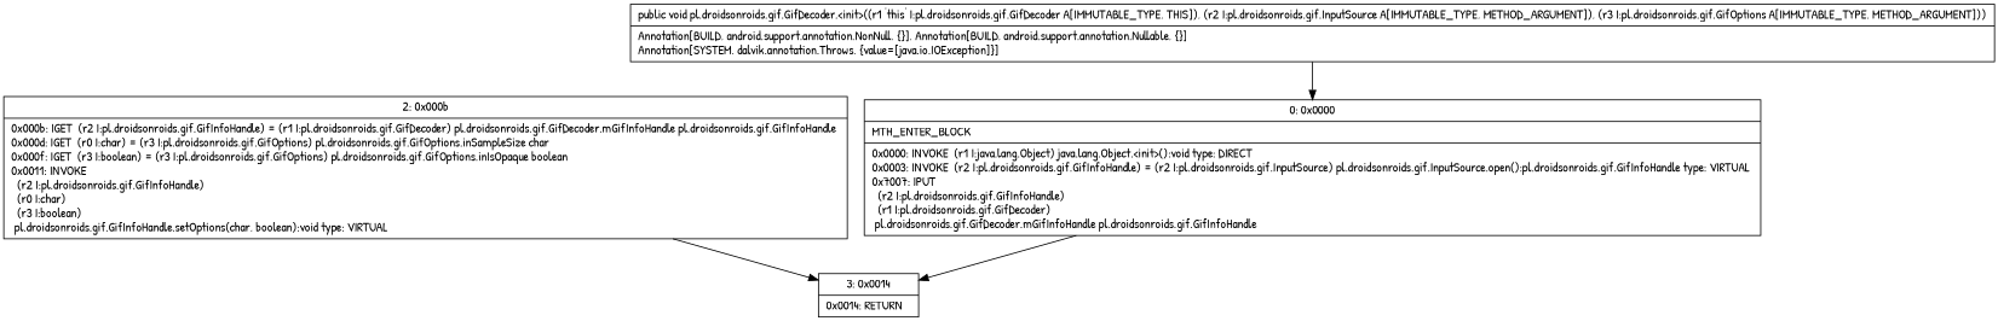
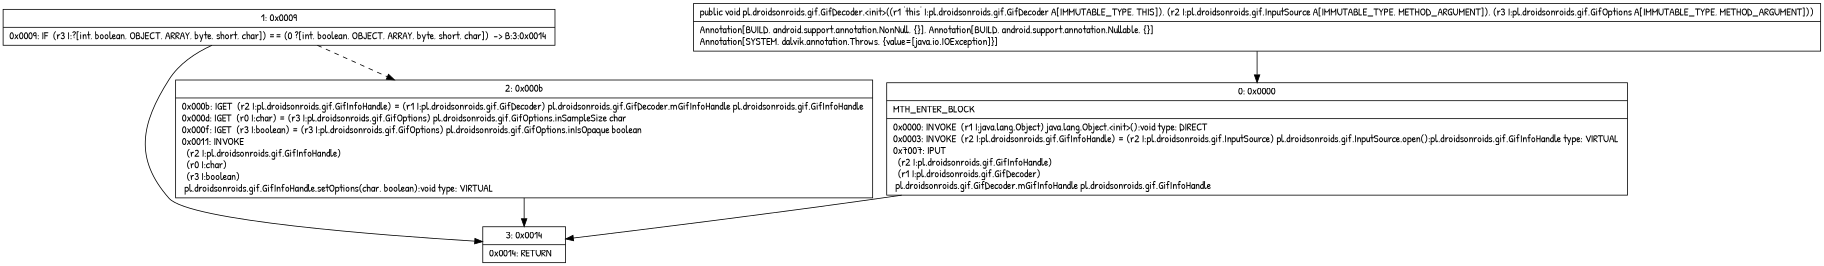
  digraph {
    fontname="Patrick Hand"
    node [fontname="Patrick Hand" shape=record]
    edge [fontname="Patrick Hand"]
    n1 [label="{0\:\ 0x0000|MTH_ENTER_BLOCK\l|0x0000: INVOKE  (r1 I:java.lang.Object) java.lang.Object.\<init\>():void type: DIRECT \l0x0003: INVOKE  (r2 I:pl.droidsonroids.gif.GifInfoHandle) = (r2 I:pl.droidsonroids.gif.InputSource) pl.droidsonroids.gif.InputSource.open():pl.droidsonroids.gif.GifInfoHandle type: VIRTUAL \l0x7007: IPUT  \l  (r2 I:pl.droidsonroids.gif.GifInfoHandle)\l  (r1 I:pl.droidsonroids.gif.GifDecoder)\l pl.droidsonroids.gif.GifDecoder.mGifInfoHandle pl.droidsonroids.gif.GifInfoHandle \l}"]
    n2 [label="{3\:\ 0x0014|0x0014: RETURN   \l}"]
+   n3 [label="{1\:\ 0x0009|0x0009: IF  (r3 I:?[int, boolean, OBJECT, ARRAY, byte, short, char]) == (0 ?[int, boolean, OBJECT, ARRAY, byte, short, char])  \-\> B:3:0x0014 \l}"]
    n4 [label="{2\:\ 0x000b|0x000b: IGET  (r2 I:pl.droidsonroids.gif.GifInfoHandle) = (r1 I:pl.droidsonroids.gif.GifDecoder) pl.droidsonroids.gif.GifDecoder.mGifInfoHandle pl.droidsonroids.gif.GifInfoHandle \l0x000d: IGET  (r0 I:char) = (r3 I:pl.droidsonroids.gif.GifOptions) pl.droidsonroids.gif.GifOptions.inSampleSize char \l0x000f: IGET  (r3 I:boolean) = (r3 I:pl.droidsonroids.gif.GifOptions) pl.droidsonroids.gif.GifOptions.inIsOpaque boolean \l0x0011: INVOKE  \l  (r2 I:pl.droidsonroids.gif.GifInfoHandle)\l  (r0 I:char)\l  (r3 I:boolean)\l pl.droidsonroids.gif.GifInfoHandle.setOptions(char, boolean):void type: VIRTUAL \l}"]
    n5 [label="{public void pl.droidsonroids.gif.GifDecoder.\<init\>((r1 'this' I:pl.droidsonroids.gif.GifDecoder A[IMMUTABLE_TYPE, THIS]), (r2 I:pl.droidsonroids.gif.InputSource A[IMMUTABLE_TYPE, METHOD_ARGUMENT]), (r3 I:pl.droidsonroids.gif.GifOptions A[IMMUTABLE_TYPE, METHOD_ARGUMENT]))  | Annotation[BUILD, android.support.annotation.NonNull, \{\}], Annotation[BUILD, android.support.annotation.Nullable, \{\}]\lAnnotation[SYSTEM, dalvik.annotation.Throws, \{value=[java.io.IOException]\}]\l}"]
    n1 -> n2
+   n3 -> n2
+   n3 -> n4 [style=dashed]
    n4 -> n2
    n5 -> n1
  }
